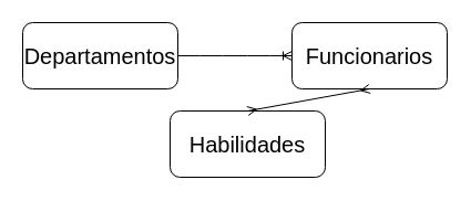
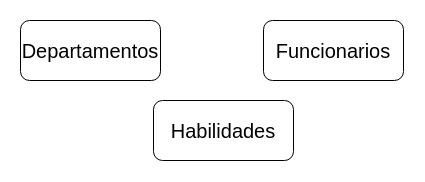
  <mxCell id="0" />
  <mxCell id="1" parent="0" />
  <mxCell id="2" value="Funcionarios" style="rounded=1;whiteSpace=wrap;html=1;fontSize=20;" vertex="1" parent="1"><mxGeometry x="263" width="140" height="60" as="geometry" y="20" /></mxCell>
  <mxCell id="3" value="Departamentos" style="rounded=1;whiteSpace=wrap;html=1;fontSize=20;direction=east;" vertex="1" parent="1"><mxGeometry x="20" width="140" height="60" as="geometry" y="20" /></mxCell>
  <mxCell id="4" value="Habilidades&lt;br&gt;" style="rounded=1;whiteSpace=wrap;html=1;fontSize=20;direction=east;" vertex="1" parent="1"><mxGeometry x="153" y="100" width="140" height="60" as="geometry" /></mxCell>
- <mxCell id="5" value="" style="edgeStyle=entityRelationEdgeStyle;fontSize=12;html=1;endArrow=ERoneToMany;exitX=1;exitY=0.5;exitDx=0;exitDy=0;" edge="1" parent="1" source="3" target="2"><mxGeometry width="100" height="100" relative="1" as="geometry"><mxPoint x="110" y="270" as="sourcePoint" /><mxPoint x="210" y="170" as="targetPoint" /></mxGeometry></mxCell>
- <mxCell id="6" value="" style="fontSize=12;html=1;endArrow=ERmany;startArrow=ERmany;entryX=0.5;entryY=1;entryDx=0;entryDy=0;exitX=0.5;exitY=0;exitDx=0;exitDy=0;" edge="1" parent="1" source="4" target="2"><mxGeometry width="100" height="100" relative="1" as="geometry"><mxPoint x="70" y="300" as="sourcePoint" /><mxPoint x="170" y="200" as="targetPoint" /></mxGeometry></mxCell>
